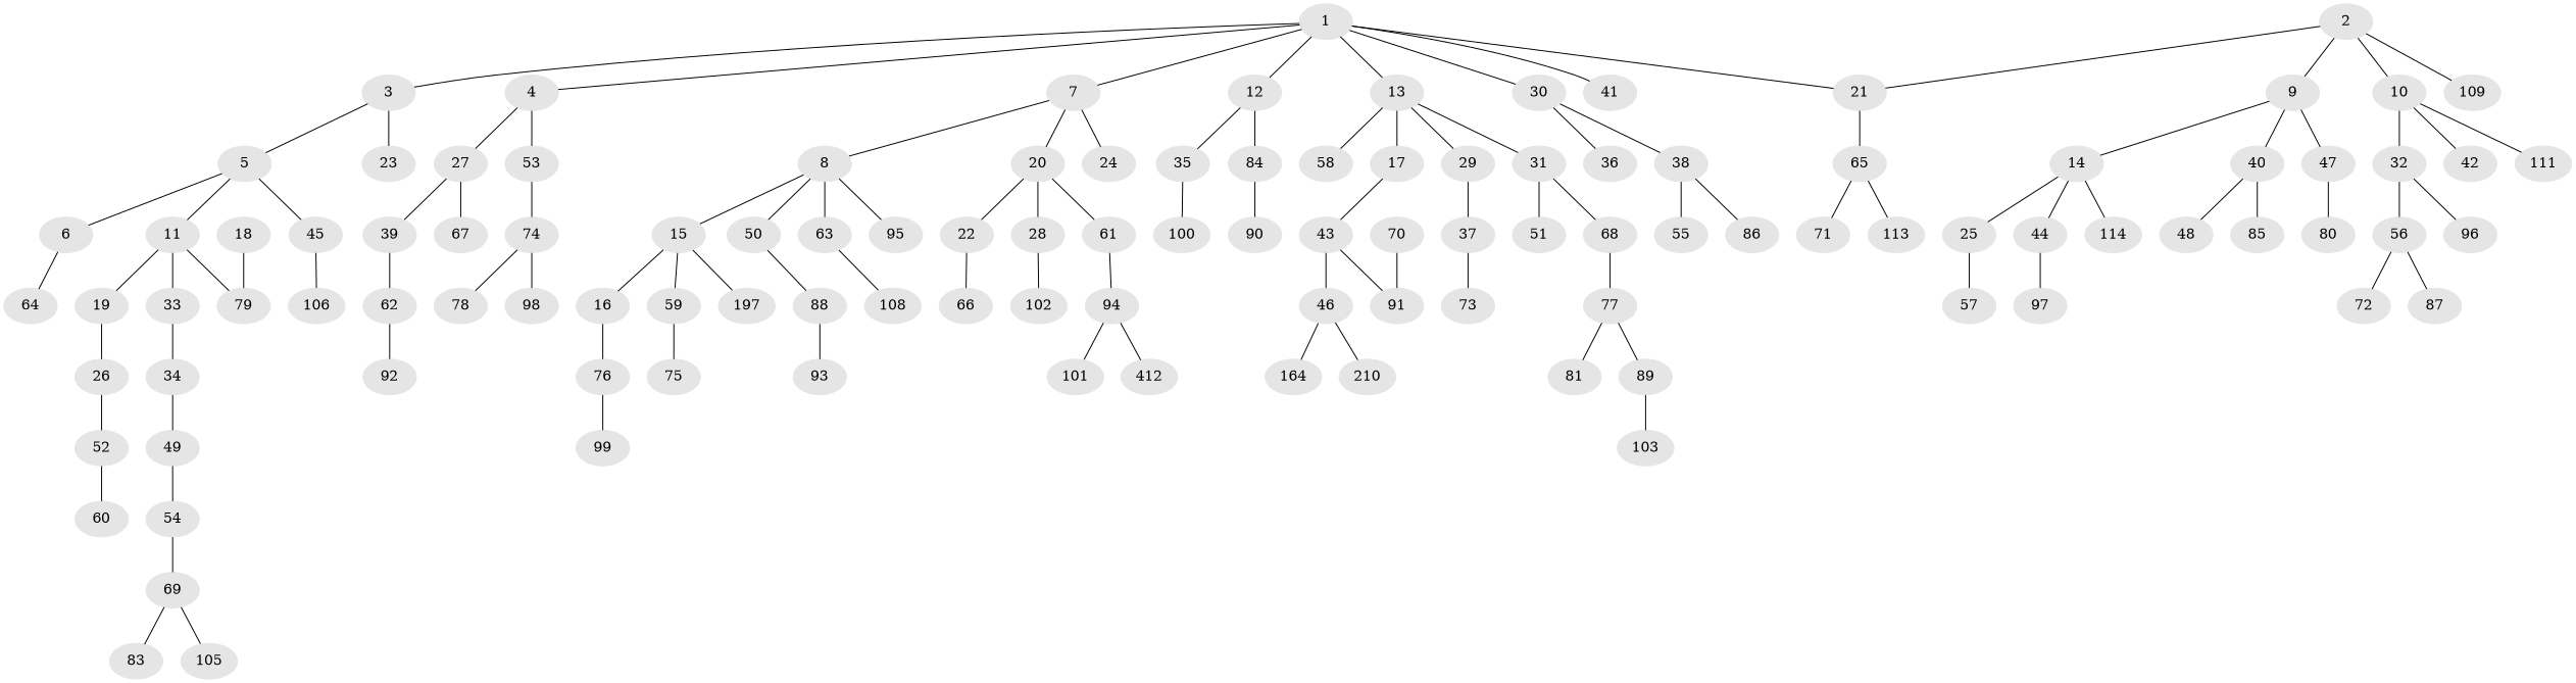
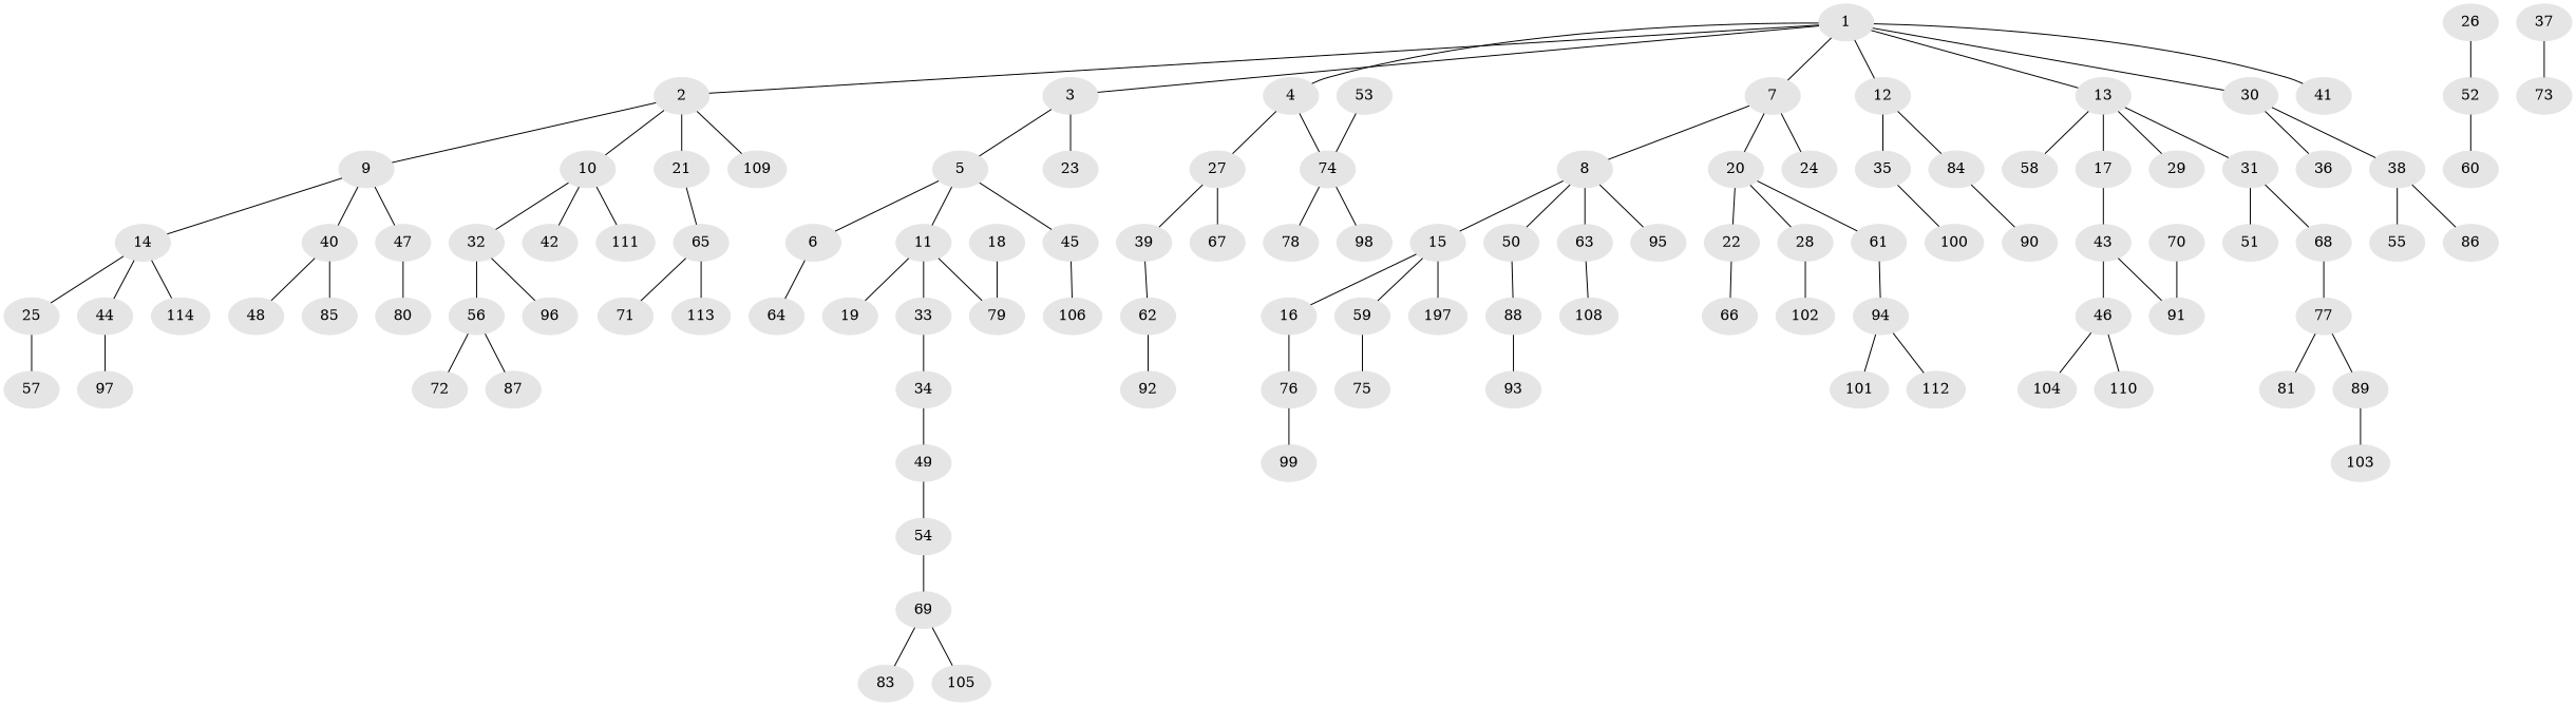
  graph {
    node [color=gray90 style=filled]
    1
    2
    3
    4
    7
    12
    13
    30
    41
    9
    10
    21
    109
    5
    23
    27
    53
    8
    20
    24
    35
    84
    58
    17
    29
    31
    36
    38
    14
    40
    47
    32
    42
    111
    65
    6
    11
    45
    39
    67
    74
    64
    19
    33
    79
    106
    15
    50
    63
    95
    22
    28
    61
    16
    59
    n56 [label=197]
    88
    108
    25
    44
    114
    48
    85
    80
    56
    96
    18
    26
    34
    100
    90
    43
    37
    51
    68
    57
    97
    76
    75
    99
    46
    91
    52
    66
    102
    94
    71
    113
    60
    62
    73
    55
    86
    77
    72
    87
    49
    54
    92
-   104 [label=164]
-   110 [label=210]
+   104
+   110
    70
    69
    93
    78
    98
    83
    105
    101
-   112 [label=412]
+   112
    81
    89
    103
-   1 -- 21
+   1 -- 2
    1 -- 3
    1 -- 4
    1 -- 7
    1 -- 12
    1 -- 13
    1 -- 30
    1 -- 41
    2 -- 9
    2 -- 10
    2 -- 21
    2 -- 109
    3 -- 5
    3 -- 23
    4 -- 27
-   4 -- 53
+   4 -- 74
    7 -- 8
    7 -- 20
    7 -- 24
    12 -- 35
    12 -- 84
    13 -- 58
    13 -- 17
    13 -- 29
    13 -- 31
    30 -- 36
    30 -- 38
    9 -- 14
    9 -- 40
    9 -- 47
    10 -- 32
    10 -- 42
    10 -- 111
    21 -- 65
    5 -- 6
    5 -- 11
    5 -- 45
    27 -- 39
    27 -- 67
    53 -- 74
    8 -- 15
    8 -- 50
    8 -- 63
    8 -- 95
    20 -- 22
    20 -- 28
    20 -- 61
    35 -- 100
    84 -- 90
    17 -- 43
-   29 -- 37
    31 -- 51
    31 -- 68
    38 -- 55
    38 -- 86
    14 -- 25
    14 -- 44
    14 -- 114
    40 -- 48
    40 -- 85
    47 -- 80
    32 -- 56
    32 -- 96
    65 -- 71
    65 -- 113
    6 -- 64
    11 -- 19
    11 -- 33
    11 -- 79
    45 -- 106
    39 -- 62
    74 -- 78
    74 -- 98
-   19 -- 26
    33 -- 34
    15 -- 16
    15 -- 59
    15 -- n56
    50 -- 88
    63 -- 108
    22 -- 66
    28 -- 102
    61 -- 94
    16 -- 76
    59 -- 75
    88 -- 93
    25 -- 57
    44 -- 97
    56 -- 72
    56 -- 87
    18 -- 79
    26 -- 52
    34 -- 49
    43 -- 46
    43 -- 91
    37 -- 73
    68 -- 77
    76 -- 99
    46 -- 104
    46 -- 110
    52 -- 60
    94 -- 101
    94 -- 112
    62 -- 92
    77 -- 81
    77 -- 89
    49 -- 54
    54 -- 69
    70 -- 91
    69 -- 83
    69 -- 105
    89 -- 103
  }
